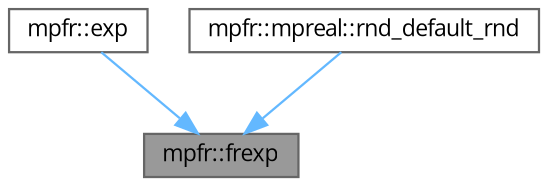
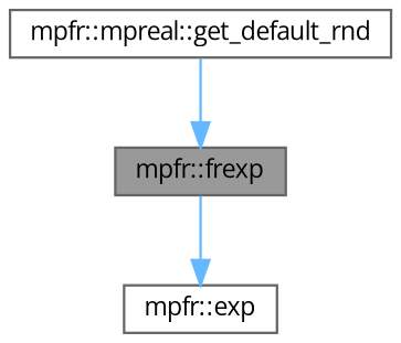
  digraph {
    fontname="Open Sans"
    rankdir=TB
    node [color=grey40 fillcolor=white fontname="Open Sans" fontsize=10 shape=box style=filled]
    edge [color=steelblue1 fontname="Open Sans" fontsize=10 labelfontname=Helvetica labelfontsize=10 style=solid]
    n1 [color=gray40 fillcolor=grey60 fontcolor=black height=0.2 label="mpfr::frexp" width=0.4]
    n2 [height=0.2 label="mpfr::exp" width=0.4]
-   n3 [height=0.2 label="mpfr::mpreal::rnd_default_rnd" width=0.4]
-   n2 -> n1
+   n3 [height=0.2 label="mpfr::mpreal::get_default_rnd" width=0.4]
+   n1 -> n2
    n3 -> n1
  }
